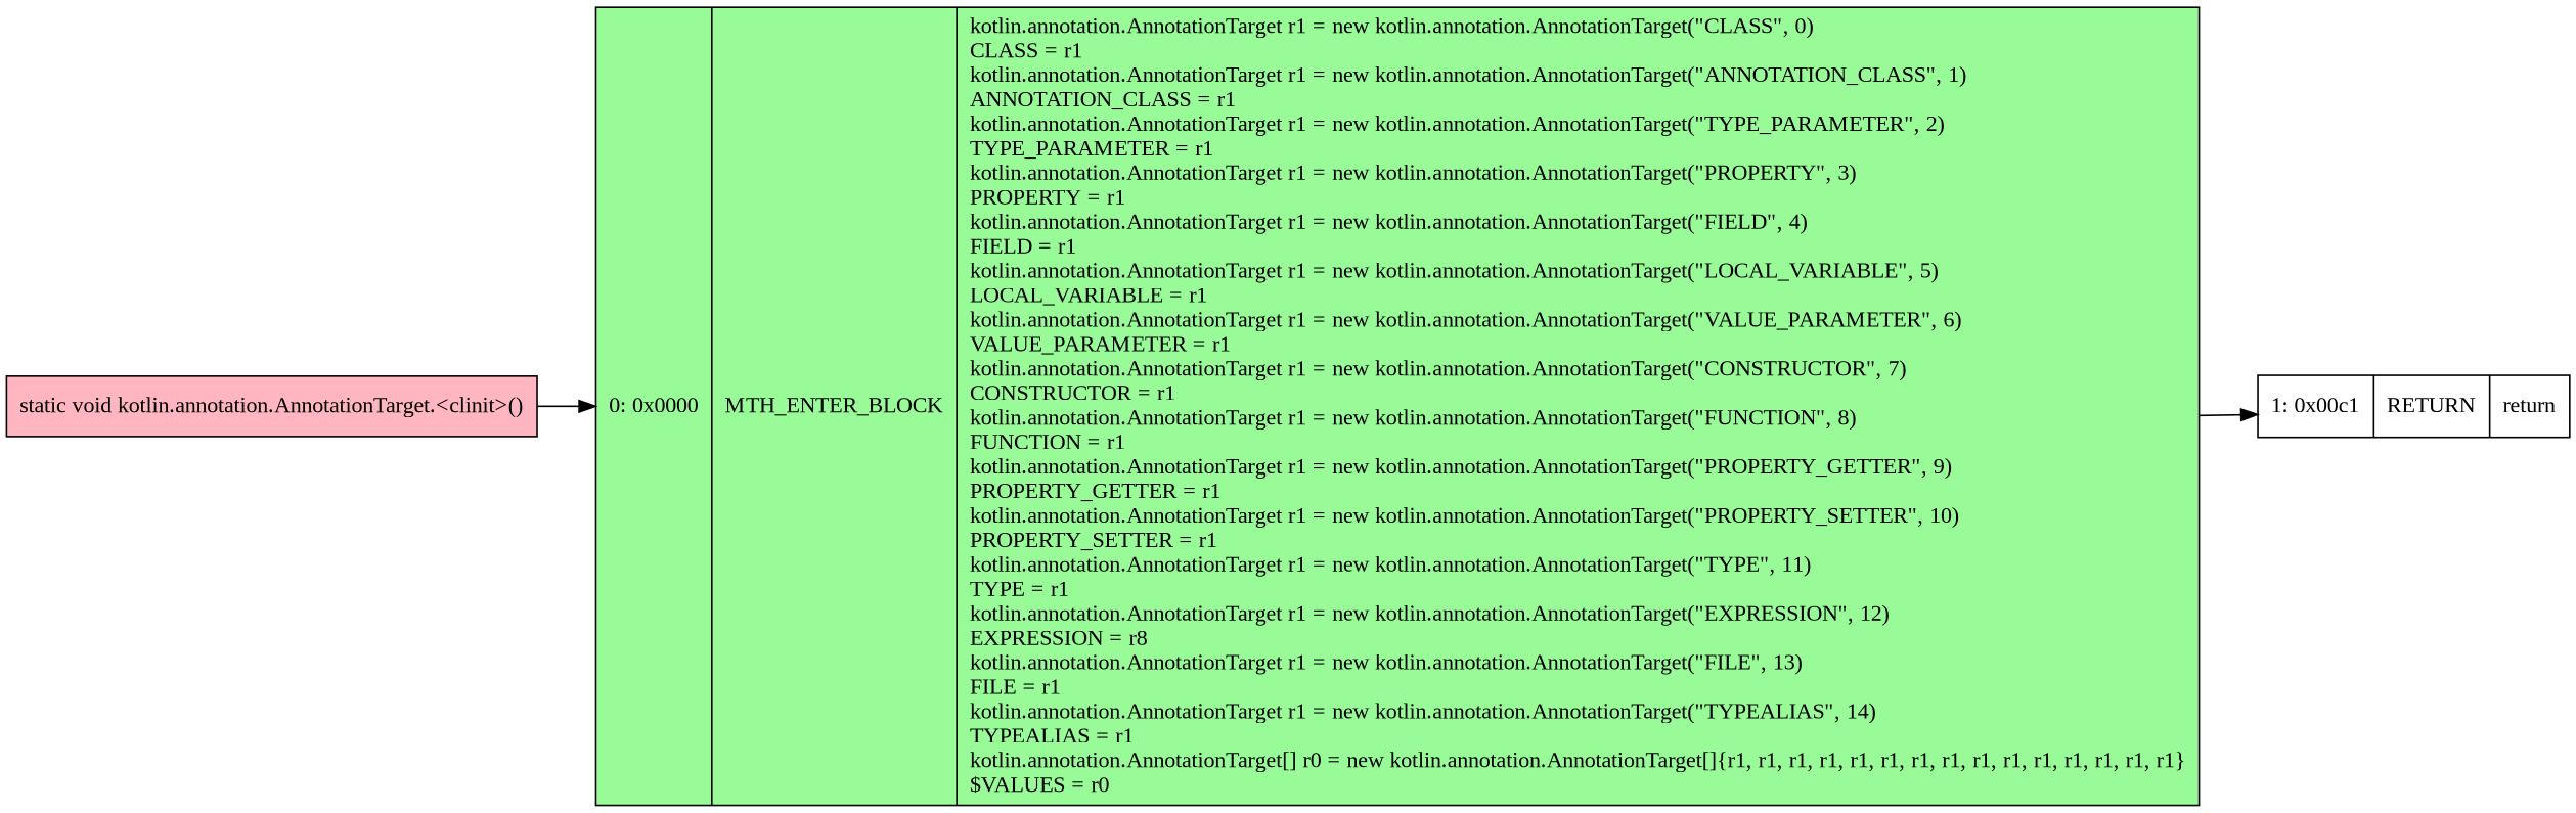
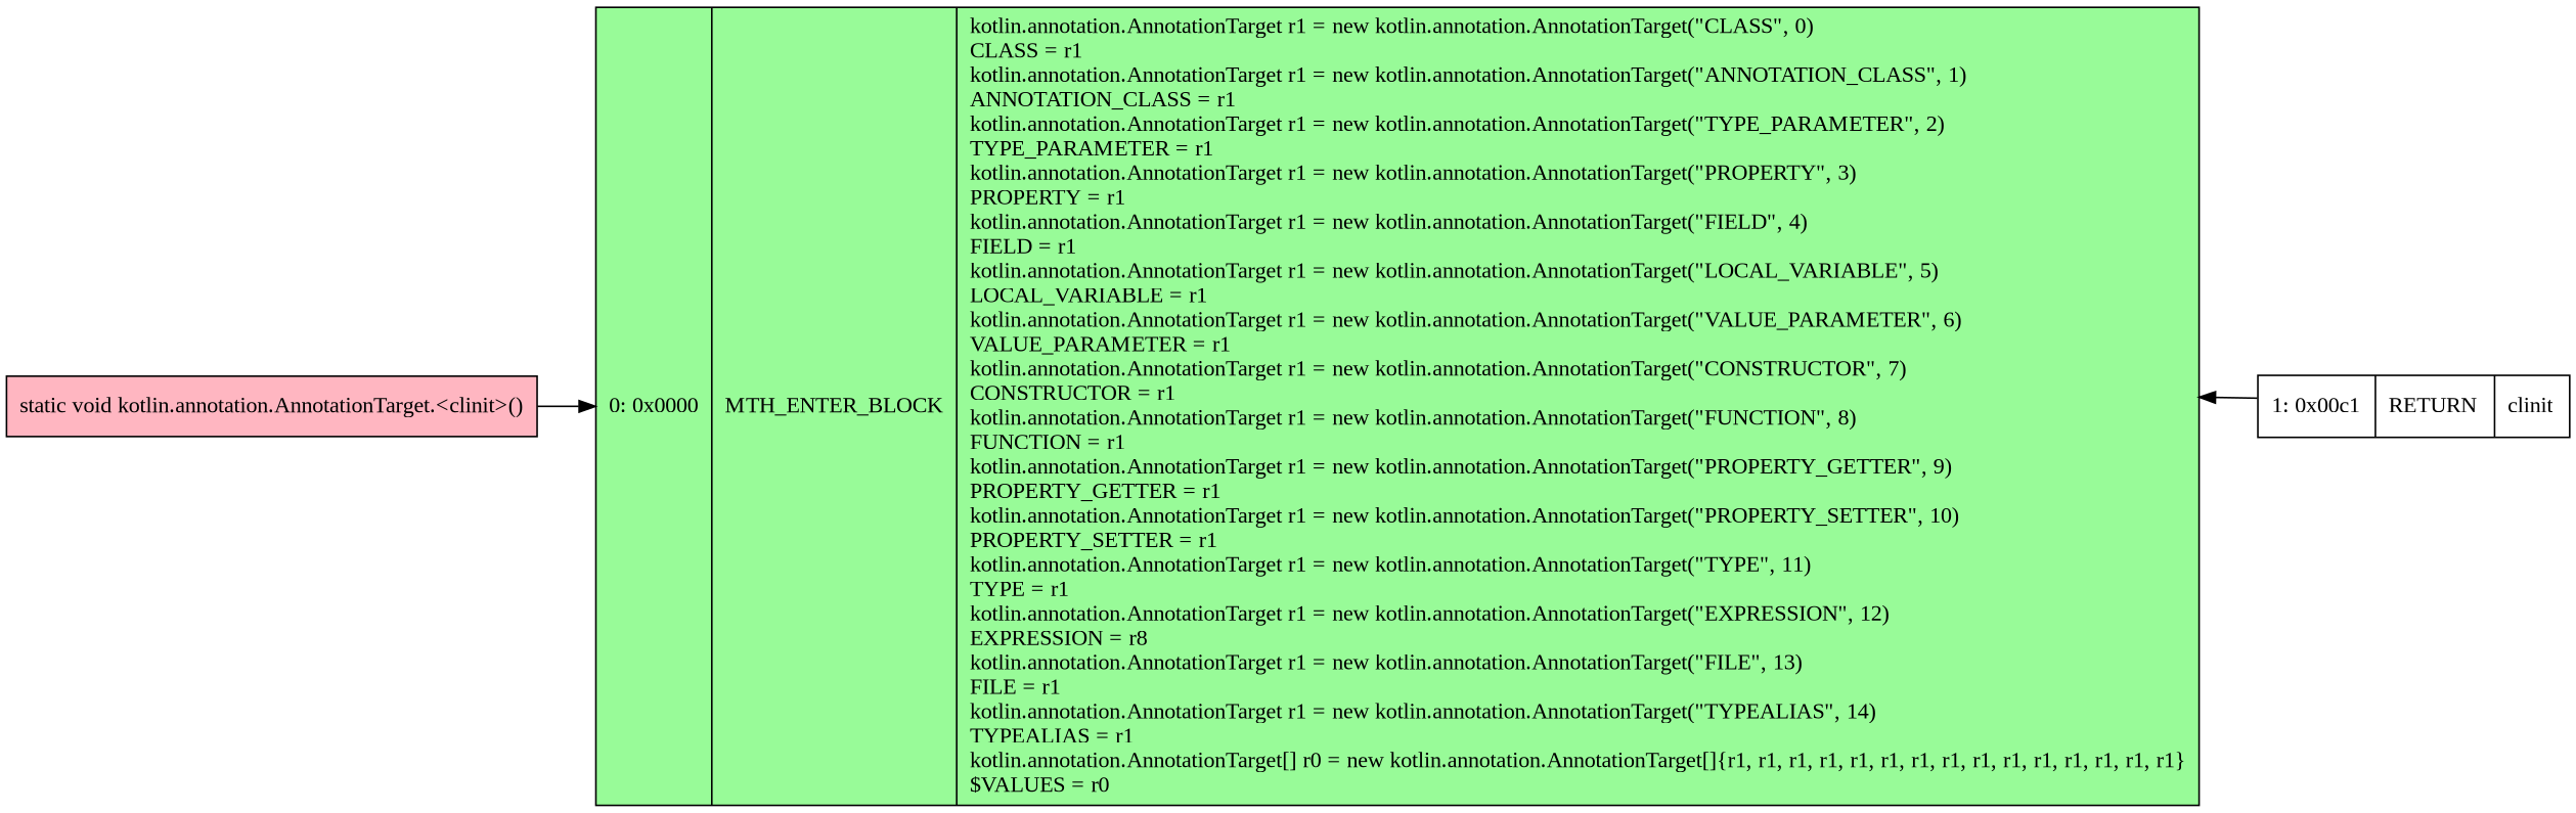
  digraph {
    fontname="Liberation Serif"
    rankdir=LR
    node [fontname="Liberation Serif" shape=record style=filled]
    edge [fontname="Liberation Serif"]
    n1 [fillcolor=palegreen label="{0\:\ 0x0000|MTH_ENTER_BLOCK\l|kotlin.annotation.AnnotationTarget r1 = new kotlin.annotation.AnnotationTarget(\"CLASS\", 0)\lCLASS = r1\lkotlin.annotation.AnnotationTarget r1 = new kotlin.annotation.AnnotationTarget(\"ANNOTATION_CLASS\", 1)\lANNOTATION_CLASS = r1\lkotlin.annotation.AnnotationTarget r1 = new kotlin.annotation.AnnotationTarget(\"TYPE_PARAMETER\", 2)\lTYPE_PARAMETER = r1\lkotlin.annotation.AnnotationTarget r1 = new kotlin.annotation.AnnotationTarget(\"PROPERTY\", 3)\lPROPERTY = r1\lkotlin.annotation.AnnotationTarget r1 = new kotlin.annotation.AnnotationTarget(\"FIELD\", 4)\lFIELD = r1\lkotlin.annotation.AnnotationTarget r1 = new kotlin.annotation.AnnotationTarget(\"LOCAL_VARIABLE\", 5)\lLOCAL_VARIABLE = r1\lkotlin.annotation.AnnotationTarget r1 = new kotlin.annotation.AnnotationTarget(\"VALUE_PARAMETER\", 6)\lVALUE_PARAMETER = r1\lkotlin.annotation.AnnotationTarget r1 = new kotlin.annotation.AnnotationTarget(\"CONSTRUCTOR\", 7)\lCONSTRUCTOR = r1\lkotlin.annotation.AnnotationTarget r1 = new kotlin.annotation.AnnotationTarget(\"FUNCTION\", 8)\lFUNCTION = r1\lkotlin.annotation.AnnotationTarget r1 = new kotlin.annotation.AnnotationTarget(\"PROPERTY_GETTER\", 9)\lPROPERTY_GETTER = r1\lkotlin.annotation.AnnotationTarget r1 = new kotlin.annotation.AnnotationTarget(\"PROPERTY_SETTER\", 10)\lPROPERTY_SETTER = r1\lkotlin.annotation.AnnotationTarget r1 = new kotlin.annotation.AnnotationTarget(\"TYPE\", 11)\lTYPE = r1\lkotlin.annotation.AnnotationTarget r1 = new kotlin.annotation.AnnotationTarget(\"EXPRESSION\", 12)\lEXPRESSION = r8\lkotlin.annotation.AnnotationTarget r1 = new kotlin.annotation.AnnotationTarget(\"FILE\", 13)\lFILE = r1\lkotlin.annotation.AnnotationTarget r1 = new kotlin.annotation.AnnotationTarget(\"TYPEALIAS\", 14)\lTYPEALIAS = r1\lkotlin.annotation.AnnotationTarget[] r0 = new kotlin.annotation.AnnotationTarget[]\{r1, r1, r1, r1, r1, r1, r1, r1, r1, r1, r1, r1, r1, r1, r1\}\l$VALUES = r0\l}"]
-   n2 [fillcolor=white label="{1\:\ 0x00c1|RETURN\l|return\l}"]
+   n2 [fillcolor=white label="{1\:\ 0x00c1|RETURN\l|clinit\l}"]
    n3 [fillcolor=lightpink label="{static void kotlin.annotation.AnnotationTarget.\<clinit\>() }"]
-   n1 -> n2
+   n2 -> n1
    n3 -> n1
  }
